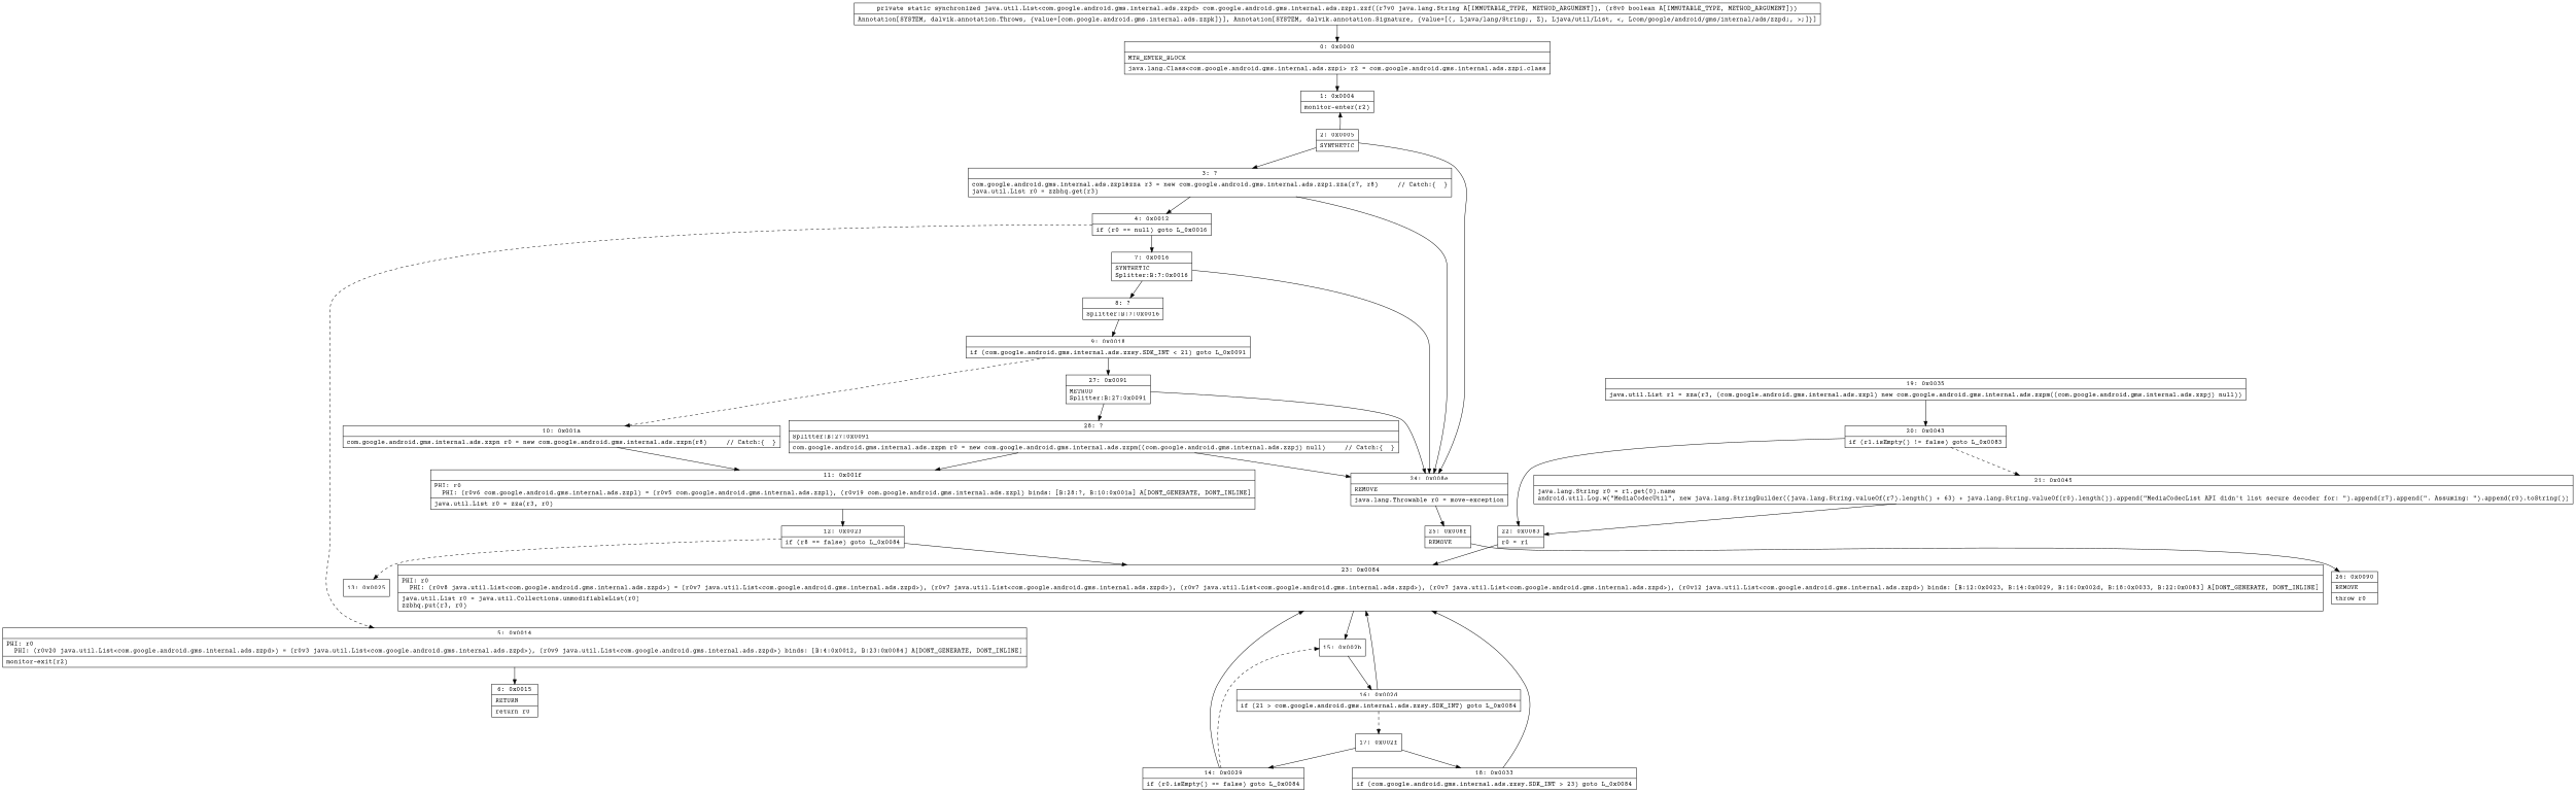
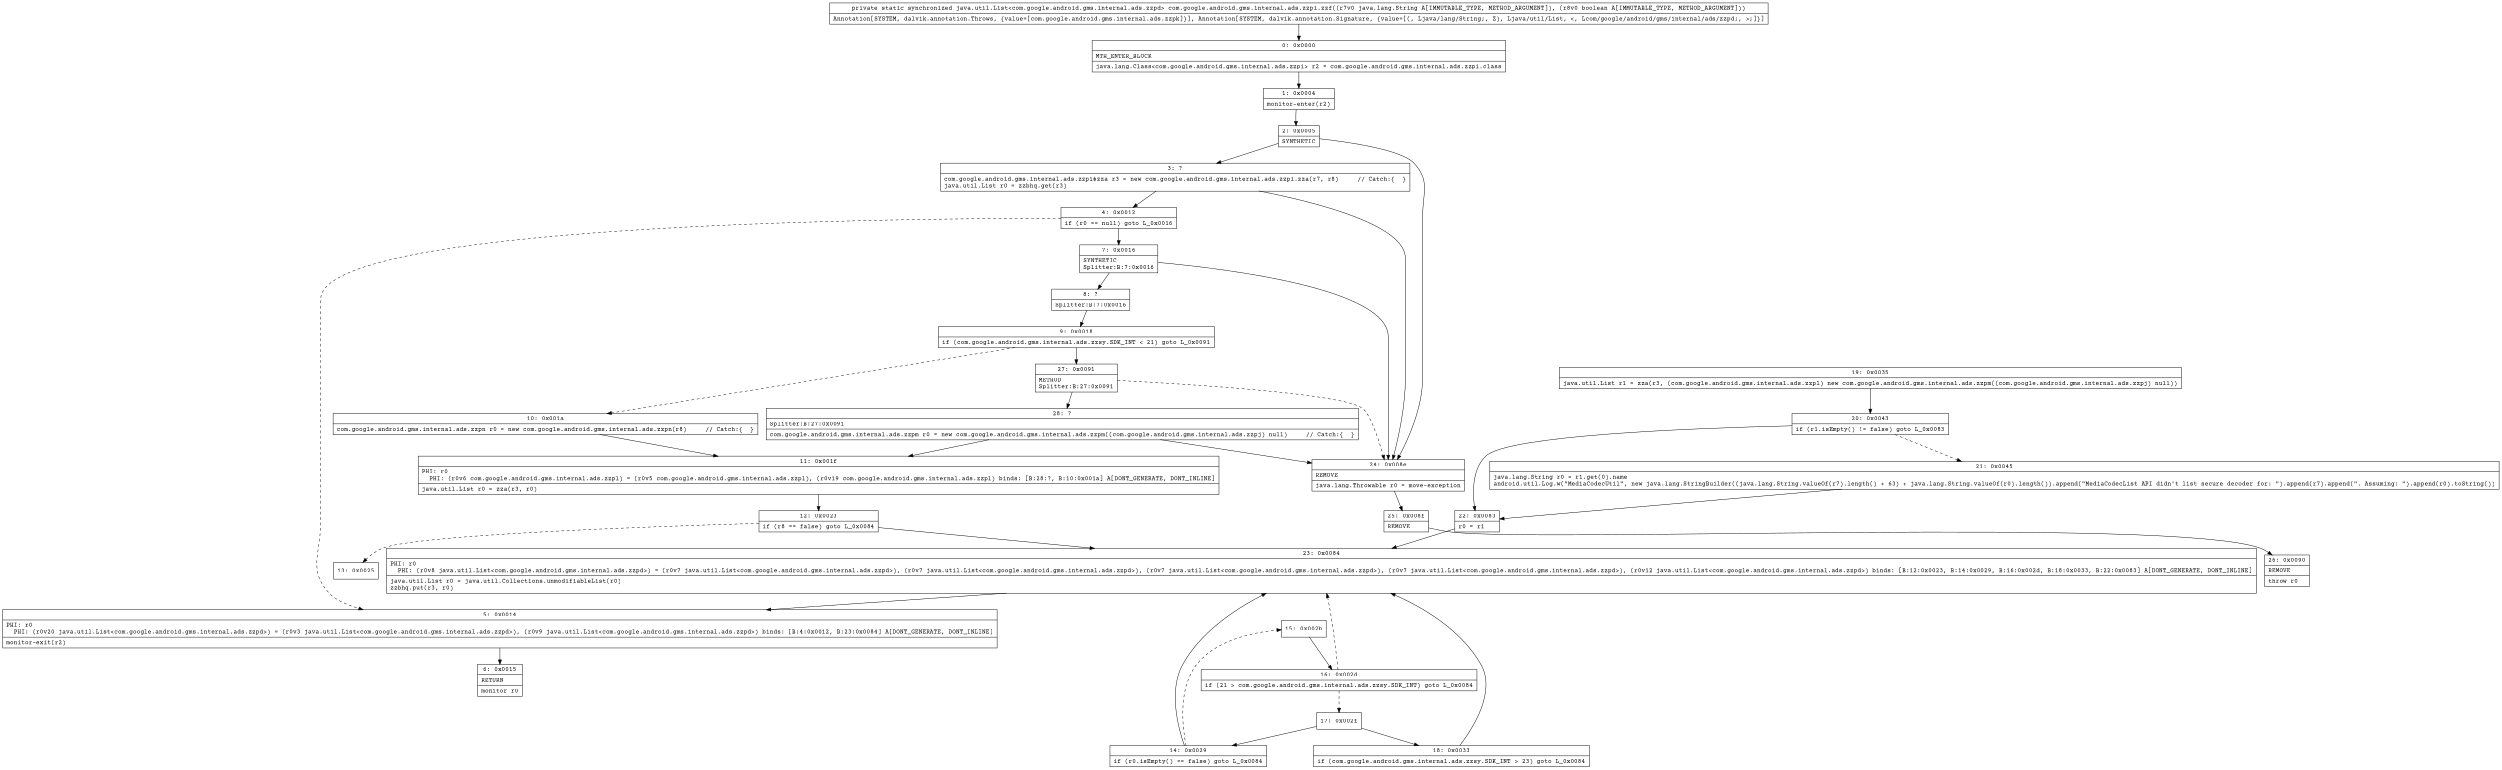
  digraph {
    fontname="Courier Prime"
    node [fontname="Courier Prime" shape=record]
    edge [fontname="Courier Prime"]
    n1 [label="{0\:\ 0x0000|MTH_ENTER_BLOCK\l|java.lang.Class\<com.google.android.gms.internal.ads.zzpi\> r2 = com.google.android.gms.internal.ads.zzpi.class\l}"]
    n2 [label="{1\:\ 0x0004|monitor\-enter(r2)\l}"]
    n3 [label="{2\:\ 0x0005|SYNTHETIC\l}"]
    n4 [label="{3\:\ ?|com.google.android.gms.internal.ads.zzpi$zza r3 = new com.google.android.gms.internal.ads.zzpi.zza(r7, r8)     \/\/ Catch:\{  \}\ljava.util.List r0 = zzbhq.get(r3)\l}"]
    n5 [label="{24\:\ 0x008e|REMOVE\l|java.lang.Throwable r0 = move\-exception\l}"]
    n6 [label="{4\:\ 0x0012|if (r0 == null) goto L_0x0016\l}"]
    n7 [label="{25\:\ 0x008f|REMOVE\l}"]
    n8 [label="{5\:\ 0x0014|PHI: r0 \l  PHI: (r0v20 java.util.List\<com.google.android.gms.internal.ads.zzpd\>) = (r0v3 java.util.List\<com.google.android.gms.internal.ads.zzpd\>), (r0v9 java.util.List\<com.google.android.gms.internal.ads.zzpd\>) binds: [B:4:0x0012, B:23:0x0084] A[DONT_GENERATE, DONT_INLINE]\l|monitor\-exit(r2)\l}"]
    n9 [label="{7\:\ 0x0016|SYNTHETIC\lSplitter:B:7:0x0016\l}"]
-   n10 [label="{6\:\ 0x0015|RETURN\l|return r0\l}"]
+   n10 [label="{6\:\ 0x0015|RETURN\l|monitor r0\l}"]
    n11 [label="{8\:\ ?|Splitter:B:7:0x0016\l}"]
    n12 [label="{9\:\ 0x0018|if (com.google.android.gms.internal.ads.zzsy.SDK_INT \< 21) goto L_0x0091\l}"]
    n13 [label="{10\:\ 0x001a|com.google.android.gms.internal.ads.zzpn r0 = new com.google.android.gms.internal.ads.zzpn(r8)     \/\/ Catch:\{  \}\l}"]
    n14 [label="{27\:\ 0x0091|METHOD\lSplitter:B:27:0x0091\l}"]
    n15 [label="{11\:\ 0x001f|PHI: r0 \l  PHI: (r0v6 com.google.android.gms.internal.ads.zzpl) = (r0v5 com.google.android.gms.internal.ads.zzpl), (r0v19 com.google.android.gms.internal.ads.zzpl) binds: [B:28:?, B:10:0x001a] A[DONT_GENERATE, DONT_INLINE]\l|java.util.List r0 = zza(r3, r0)\l}"]
    n16 [label="{28\:\ ?|Splitter:B:27:0x0091\l|com.google.android.gms.internal.ads.zzpm r0 = new com.google.android.gms.internal.ads.zzpm((com.google.android.gms.internal.ads.zzpj) null)     \/\/ Catch:\{  \}\l}"]
    n17 [label="{12\:\ 0x0023|if (r8 == false) goto L_0x0084\l}"]
    n18 [label="{13\:\ 0x0025}"]
    n19 [label="{23\:\ 0x0084|PHI: r0 \l  PHI: (r0v8 java.util.List\<com.google.android.gms.internal.ads.zzpd\>) = (r0v7 java.util.List\<com.google.android.gms.internal.ads.zzpd\>), (r0v7 java.util.List\<com.google.android.gms.internal.ads.zzpd\>), (r0v7 java.util.List\<com.google.android.gms.internal.ads.zzpd\>), (r0v7 java.util.List\<com.google.android.gms.internal.ads.zzpd\>), (r0v12 java.util.List\<com.google.android.gms.internal.ads.zzpd\>) binds: [B:12:0x0023, B:14:0x0029, B:16:0x002d, B:18:0x0033, B:22:0x0083] A[DONT_GENERATE, DONT_INLINE]\l|java.util.List r0 = java.util.Collections.unmodifiableList(r0)\lzzbhq.put(r3, r0)\l}"]
    n20 [label="{14\:\ 0x0029|if (r0.isEmpty() == false) goto L_0x0084\l}"]
    n21 [label="{15\:\ 0x002b}"]
    n22 [label="{16\:\ 0x002d|if (21 \> com.google.android.gms.internal.ads.zzsy.SDK_INT) goto L_0x0084\l}"]
    n23 [label="{17\:\ 0x002f}"]
    n24 [label="{18\:\ 0x0033|if (com.google.android.gms.internal.ads.zzsy.SDK_INT \> 23) goto L_0x0084\l}"]
    n25 [label="{19\:\ 0x0035|java.util.List r1 = zza(r3, (com.google.android.gms.internal.ads.zzpl) new com.google.android.gms.internal.ads.zzpm((com.google.android.gms.internal.ads.zzpj) null))\l}"]
    n26 [label="{20\:\ 0x0043|if (r1.isEmpty() != false) goto L_0x0083\l}"]
    n27 [label="{21\:\ 0x0045|java.lang.String r0 = r1.get(0).name\landroid.util.Log.w(\"MediaCodecUtil\", new java.lang.StringBuilder((java.lang.String.valueOf(r7).length() + 63) + java.lang.String.valueOf(r0).length()).append(\"MediaCodecList API didn't list secure decoder for: \").append(r7).append(\". Assuming: \").append(r0).toString())\l}"]
    n28 [label="{22\:\ 0x0083|r0 = r1\l}"]
    n29 [label="{26\:\ 0x0090|REMOVE\l|throw r0\l}"]
    n30 [label="{private static synchronized java.util.List\<com.google.android.gms.internal.ads.zzpd\> com.google.android.gms.internal.ads.zzpi.zzf((r7v0 java.lang.String A[IMMUTABLE_TYPE, METHOD_ARGUMENT]), (r8v0 boolean A[IMMUTABLE_TYPE, METHOD_ARGUMENT]))  | Annotation[SYSTEM, dalvik.annotation.Throws, \{value=[com.google.android.gms.internal.ads.zzpk]\}], Annotation[SYSTEM, dalvik.annotation.Signature, \{value=[(, Ljava\/lang\/String;, Z), Ljava\/util\/List, \<, Lcom\/google\/android\/gms\/internal\/ads\/zzpd;, \>;]\}]\l}"]
    n1 -> n2
-   n3 -> n2
+   n2 -> n3
    n3 -> n4
    n3 -> n5
    n4 -> n5
    n4 -> n6
    n5 -> n7
    n6 -> n8 [style=dashed]
    n6 -> n9
    n7 -> n29
    n8 -> n10
    n9 -> n5
    n9 -> n11
    n11 -> n12
    n12 -> n13 [style=dashed]
    n12 -> n14
    n13 -> n15
-   n14 -> n5
+   n14 -> n5 [style=dashed]
    n14 -> n16
    n15 -> n17
    n16 -> n5
    n16 -> n15
    n17 -> n18 [style=dashed]
    n17 -> n19
-   n19 -> n21
+   n19 -> n8
    n20 -> n19
    n20 -> n21 [style=dashed]
    n21 -> n22
-   n22 -> n19
+   n22 -> n19 [style=dashed]
    n22 -> n23 [style=dashed]
    n23 -> n20
    n23 -> n24
    n24 -> n19
    n25 -> n26
    n26 -> n27 [style=dashed]
    n26 -> n28
    n27 -> n28
    n28 -> n19
    n30 -> n1
  }
